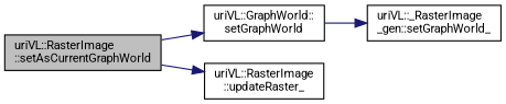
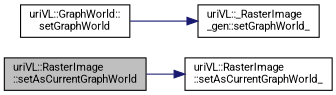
  digraph {
    fontname=Roboto
    rankdir=LR
    node [color=black fillcolor=white fontname=Roboto fontsize=10 shape=record style=filled]
    edge [color=midnightblue fontname=Roboto fontsize=10 labelfontname=Helvetica labelfontsize=10 style=solid]
    n1 [fillcolor=grey75 fontcolor=black height=0.2 label="uriVL::RasterImage\l::setAsCurrentGraphWorld" width=0.4]
    n2 [height=0.2 label="uriVL::GraphWorld::\lsetGraphWorld" width=0.4]
-   n3 [height=0.2 label="uriVL::RasterImage\l::updateRaster_" width=0.4]
+   n3 [height=0.2 label="uriVL::RasterImage\l::setAsCurrentGraphWorld_" width=0.4]
    n4 [height=0.2 label="uriVL::_RasterImage\l_gen::setGraphWorld_" width=0.4]
-   n1 -> n2
    n1 -> n3
    n2 -> n4
  }
